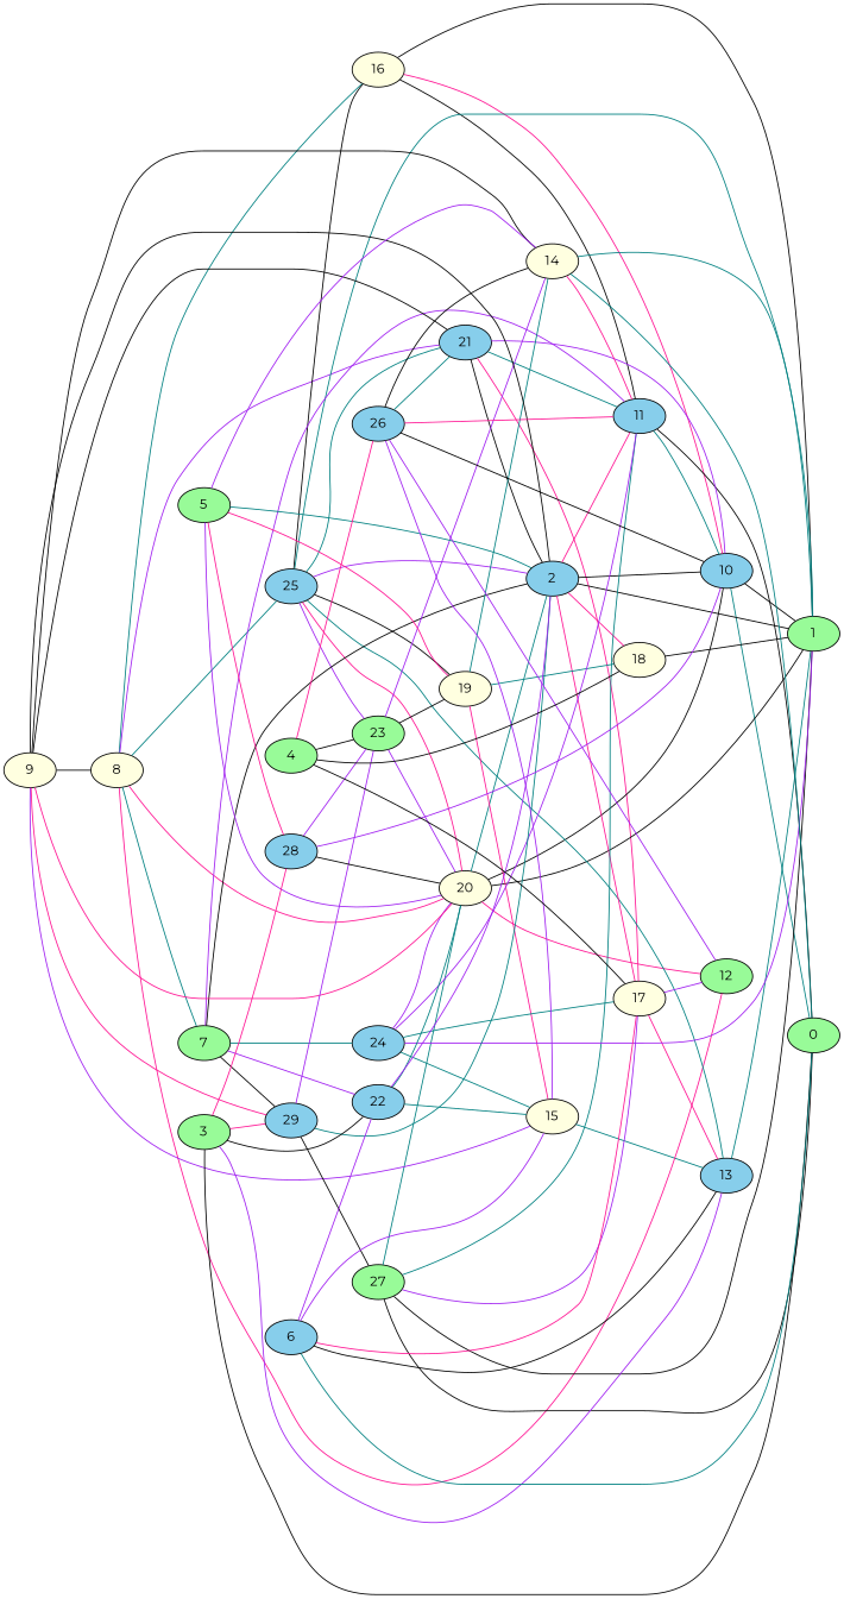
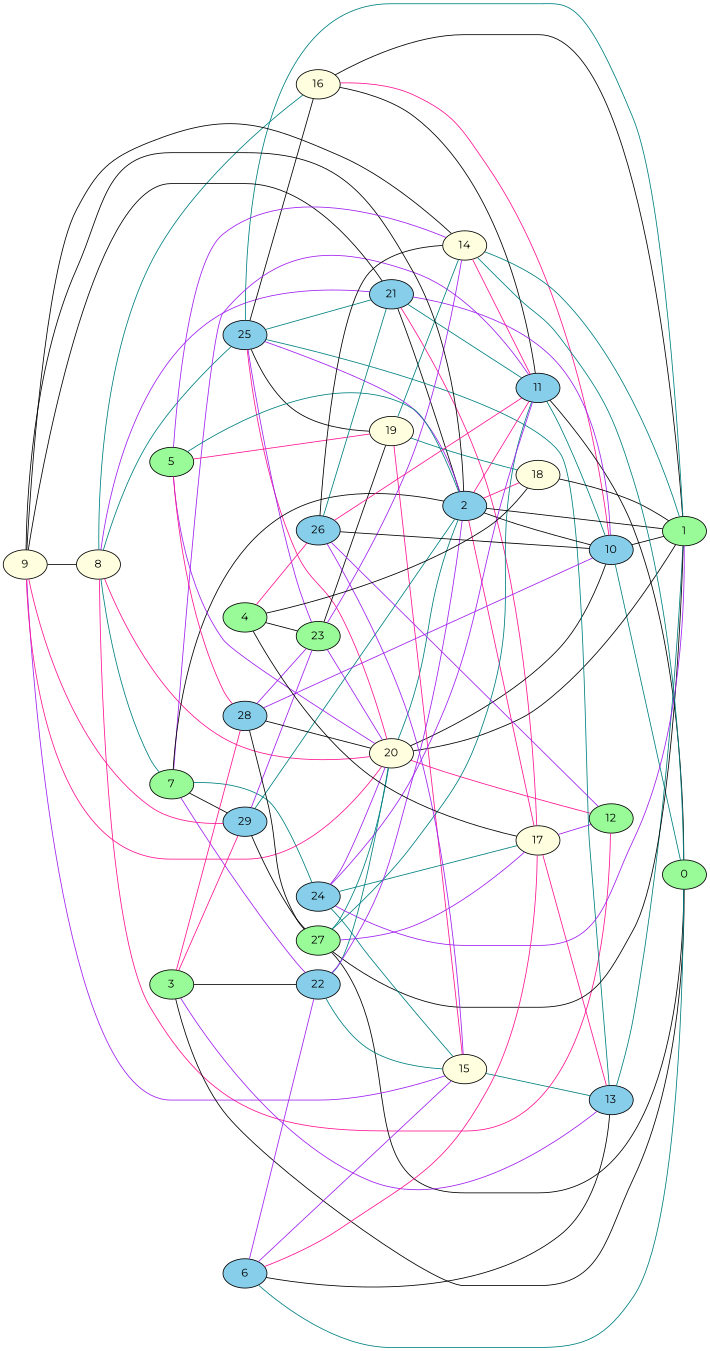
  digraph {
    fontname=Montserrat
    rankdir=LR
    node [fillcolor=skyblue fontname=Montserrat style=filled]
    edge [color=black dir=none fontname=Montserrat]
    16 [fillcolor=lightyellow]
    11
    15 [fillcolor=lightyellow]
    10
    1 [fillcolor=palegreen]
    0 [fillcolor=palegreen]
    13
    8 [fillcolor=lightyellow]
    21
    12 [fillcolor=palegreen]
    20 [fillcolor=lightyellow]
    25
    7 [fillcolor=palegreen]
    17 [fillcolor=lightyellow]
    2
    19 [fillcolor=lightyellow]
    23 [fillcolor=palegreen]
    27 [fillcolor=palegreen]
    18 [fillcolor=lightyellow]
    24
    9 [fillcolor=lightyellow]
    14 [fillcolor=lightyellow]
    29
    22
    5 [fillcolor=palegreen]
    28
    26
    3 [fillcolor=palegreen]
    6
    4 [fillcolor=palegreen]
    subgraph sub_1 {
      16
      11
      15
      10
      1
      0
      13
      8
      21
      12
      20
      25
      7
      17
      2
      19
      23
      27
      18
      24
      9
      14
      29
      22
      5
      28
      26
      3
      6
      4
    }
    16 -> 11
    16 -> 10 [color=deeppink]
    16 -> 1
    11 -> 10 [color=teal]
    11 -> 0
    15 -> 13 [color=teal]
    10 -> 1
    10 -> 0 [color=teal]
    13 -> 1 [color=teal]
    8 -> 16 [color=teal]
    8 -> 21 [color=purple]
    8 -> 12 [color=deeppink]
    8 -> 20 [color=deeppink]
    8 -> 25 [color=teal]
    8 -> 7 [color=teal]
    21 -> 11 [color=teal]
    21 -> 10 [color=purple]
    21 -> 17 [color=deeppink]
    21 -> 2
    20 -> 10
    20 -> 1
    20 -> 12 [color=deeppink]
    20 -> 2 [color=teal]
    25 -> 16
    25 -> 1 [color=teal]
    25 -> 13 [color=teal]
    25 -> 21 [color=teal]
    25 -> 20 [color=deeppink]
    25 -> 2 [color=purple]
    25 -> 19
    25 -> 23 [color=purple]
    7 -> 11 [color=purple]
    7 -> 2
    7 -> 24 [color=teal]
    7 -> 29
    7 -> 22 [color=purple]
    17 -> 13 [color=deeppink]
    17 -> 12 [color=purple]
    2 -> 11 [color=deeppink]
    2 -> 10
    2 -> 1
    2 -> 17 [color=deeppink]
    2 -> 18 [color=deeppink]
    19 -> 15 [color=deeppink]
    19 -> 18 [color=teal]
    19 -> 14 [color=teal]
    23 -> 20 [color=purple]
    23 -> 19
    23 -> 14 [color=purple]
    27 -> 11 [color=teal]
    27 -> 1
    27 -> 0
    27 -> 20 [color=teal]
    27 -> 17 [color=purple]
    18 -> 1
    24 -> 11 [color=purple]
    24 -> 15 [color=teal]
    24 -> 1 [color=purple]
    24 -> 20 [color=purple]
    24 -> 17 [color=teal]
    9 -> 15 [color=purple]
    9 -> 8
    9 -> 21
    9 -> 20 [color=deeppink]
    9 -> 2
    9 -> 14
    9 -> 29 [color=deeppink]
    14 -> 11 [color=deeppink]
    14 -> 1 [color=teal]
    14 -> 0 [color=teal]
    29 -> 2 [color=teal]
    29 -> 23 [color=purple]
    29 -> 27
    22 -> 15 [color=teal]
    22 -> 20 [color=teal]
    22 -> 2 [color=purple]
    5 -> 20 [color=purple]
    5 -> 2 [color=teal]
    5 -> 19 [color=deeppink]
    5 -> 14 [color=purple]
    5 -> 28 [color=deeppink]
    28 -> 10 [color=purple]
    28 -> 20
    28 -> 23 [color=purple]
+   28 -> 27
    26 -> 11 [color=deeppink]
    26 -> 15 [color=purple]
    26 -> 10
    26 -> 21 [color=teal]
    26 -> 12 [color=purple]
    26 -> 14
    3 -> 0
    3 -> 13 [color=purple]
    3 -> 29 [color=deeppink]
    3 -> 22
    3 -> 28 [color=deeppink]
    6 -> 15 [color=purple]
    6 -> 0 [color=teal]
    6 -> 13
    6 -> 17 [color=deeppink]
    6 -> 22 [color=purple]
    4 -> 17
    4 -> 23
    4 -> 18
    4 -> 26 [color=deeppink]
  }
